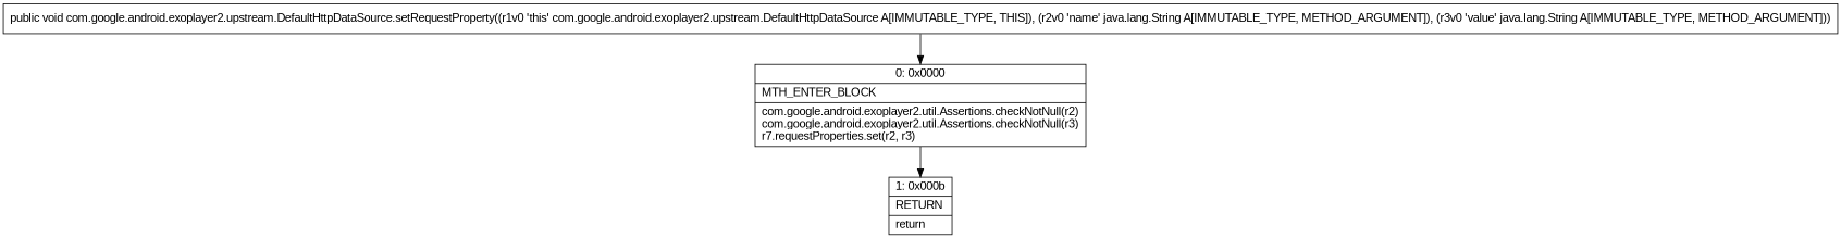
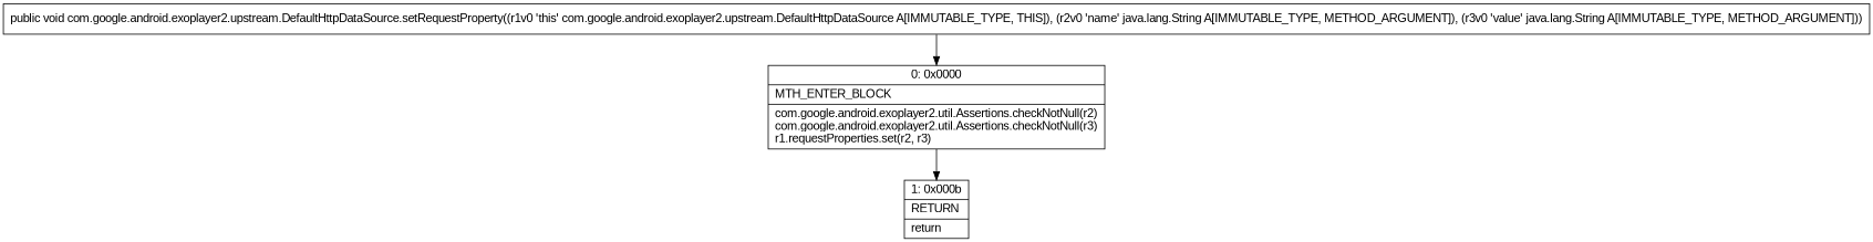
  digraph {
    fontname="Liberation Sans"
    node [shape=record fontname="Liberation Sans"]
    edge [fontname="Liberation Sans"]
-   n1 [label="{0\:\ 0x0000|MTH_ENTER_BLOCK\l|com.google.android.exoplayer2.util.Assertions.checkNotNull(r2)\lcom.google.android.exoplayer2.util.Assertions.checkNotNull(r3)\lr7.requestProperties.set(r2, r3)\l}"]
+   n1 [label="{0\:\ 0x0000|MTH_ENTER_BLOCK\l|com.google.android.exoplayer2.util.Assertions.checkNotNull(r2)\lcom.google.android.exoplayer2.util.Assertions.checkNotNull(r3)\lr1.requestProperties.set(r2, r3)\l}"]
    n2 [label="{1\:\ 0x000b|RETURN\l|return\l}"]
    n3 [label="{public void com.google.android.exoplayer2.upstream.DefaultHttpDataSource.setRequestProperty((r1v0 'this' com.google.android.exoplayer2.upstream.DefaultHttpDataSource A[IMMUTABLE_TYPE, THIS]), (r2v0 'name' java.lang.String A[IMMUTABLE_TYPE, METHOD_ARGUMENT]), (r3v0 'value' java.lang.String A[IMMUTABLE_TYPE, METHOD_ARGUMENT])) }"]
    n1 -> n2
    n3 -> n1
  }
